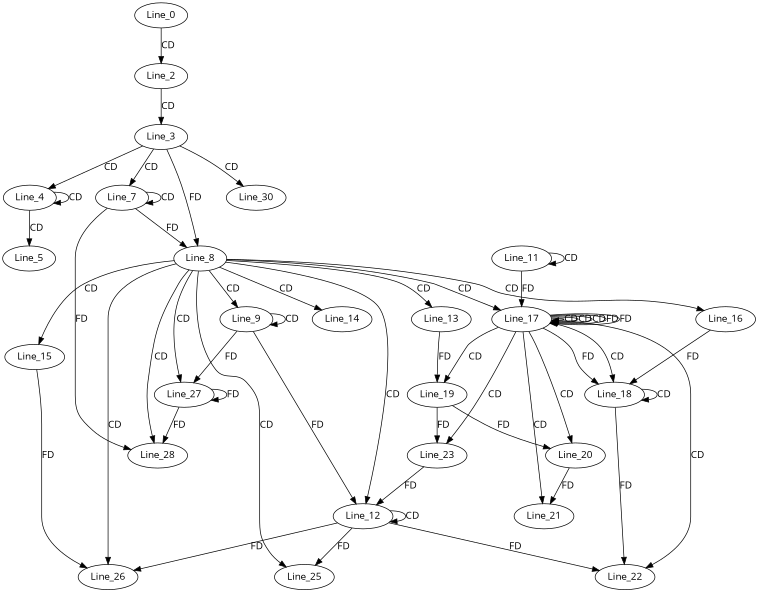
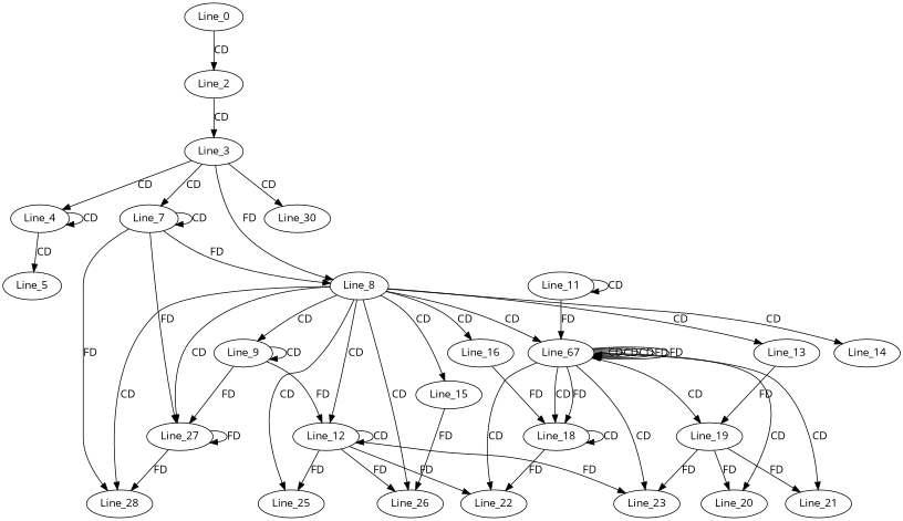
  digraph {
    fontname="Open Sans"
    node [fontname="Open Sans"]
    edge [fontname="Open Sans"]
    Line_0
    Line_2
    Line_3
    Line_4
    Line_7
    Line_8
    Line_30
    Line_5
    Line_27
    Line_28
    Line_9
    Line_12
    Line_13
    Line_14
    Line_15
    Line_16
-   Line_17
+   Line_17 [label=Line_67]
    Line_25
    Line_26
    Line_11
    Line_22
    Line_23
    Line_19
    Line_18
    Line_20
    Line_21
    Line_0 -> Line_2 [label=CD]
    Line_2 -> Line_3 [label=CD]
    Line_3 -> Line_4 [label=CD]
    Line_3 -> Line_7 [label=CD]
    Line_3 -> Line_8 [label=FD]
    Line_3 -> Line_30 [label=CD]
    Line_4 -> Line_4 [label=CD]
    Line_4 -> Line_5 [label=CD]
    Line_7 -> Line_7 [label=CD]
    Line_7 -> Line_8 [label=FD]
+   Line_7 -> Line_27 [label=FD]
    Line_7 -> Line_28 [label=FD]
    Line_8 -> Line_27 [label=CD]
    Line_8 -> Line_28 [label=CD]
    Line_8 -> Line_9 [label=CD]
    Line_8 -> Line_12 [label=CD]
    Line_8 -> Line_13 [label=CD]
    Line_8 -> Line_14 [label=CD]
    Line_8 -> Line_15 [label=CD]
    Line_8 -> Line_16 [label=CD]
    Line_8 -> Line_17 [label=CD]
    Line_8 -> Line_25 [label=CD]
    Line_8 -> Line_26 [label=CD]
    Line_27 -> Line_27 [label=FD]
    Line_27 -> Line_28 [label=FD]
    Line_9 -> Line_27 [label=FD]
    Line_9 -> Line_9 [label=CD]
    Line_9 -> Line_12 [label=FD]
    Line_12 -> Line_12 [label=CD]
    Line_12 -> Line_25 [label=FD]
    Line_12 -> Line_26 [label=FD]
    Line_12 -> Line_22 [label=FD]
-   Line_23 -> Line_12 [label=FD]
+   Line_12 -> Line_23 [label=FD]
    Line_13 -> Line_19 [label=FD]
    Line_15 -> Line_26 [label=FD]
    Line_16 -> Line_18 [label=FD]
    Line_17 -> Line_17 [label=CD]
    Line_17 -> Line_17 [label=CD]
    Line_17 -> Line_17 [label=CD]
    Line_17 -> Line_17 [label=FD]
    Line_17 -> Line_17 [label=FD]
    Line_17 -> Line_22 [label=CD]
    Line_17 -> Line_23 [label=CD]
    Line_17 -> Line_19 [label=CD]
    Line_17 -> Line_18 [label=CD]
    Line_17 -> Line_18 [label=FD]
    Line_17 -> Line_20 [label=CD]
    Line_17 -> Line_21 [label=CD]
    Line_11 -> Line_17 [label=FD]
    Line_11 -> Line_11 [label=CD]
    Line_19 -> Line_23 [label=FD]
    Line_19 -> Line_20 [label=FD]
-   Line_20 -> Line_21 [label=FD]
+   Line_19 -> Line_21 [label=FD]
    Line_18 -> Line_22 [label=FD]
    Line_18 -> Line_18 [label=CD]
  }
